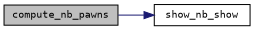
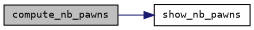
  digraph {
    rankdir=LR
    fontname="DejaVu Sans Mono"
    node [color=black fontname="DejaVu Sans Mono" fontsize=10 shape=record style=filled]
    n1 [fillcolor=grey75 fontcolor=black height=0.2 label=compute_nb_pawns width=0.4]
-   n2 [fillcolor=white height=0.2 label=show_nb_show width=0.4]
+   n2 [fillcolor=white height=0.2 label=show_nb_pawns width=0.4]
    n1 -> n2 [color=midnightblue fontname="DejaVu Sans Mono" fontsize=10 labelfontname=Helvetica labelfontsize=10 style=solid]
  }
